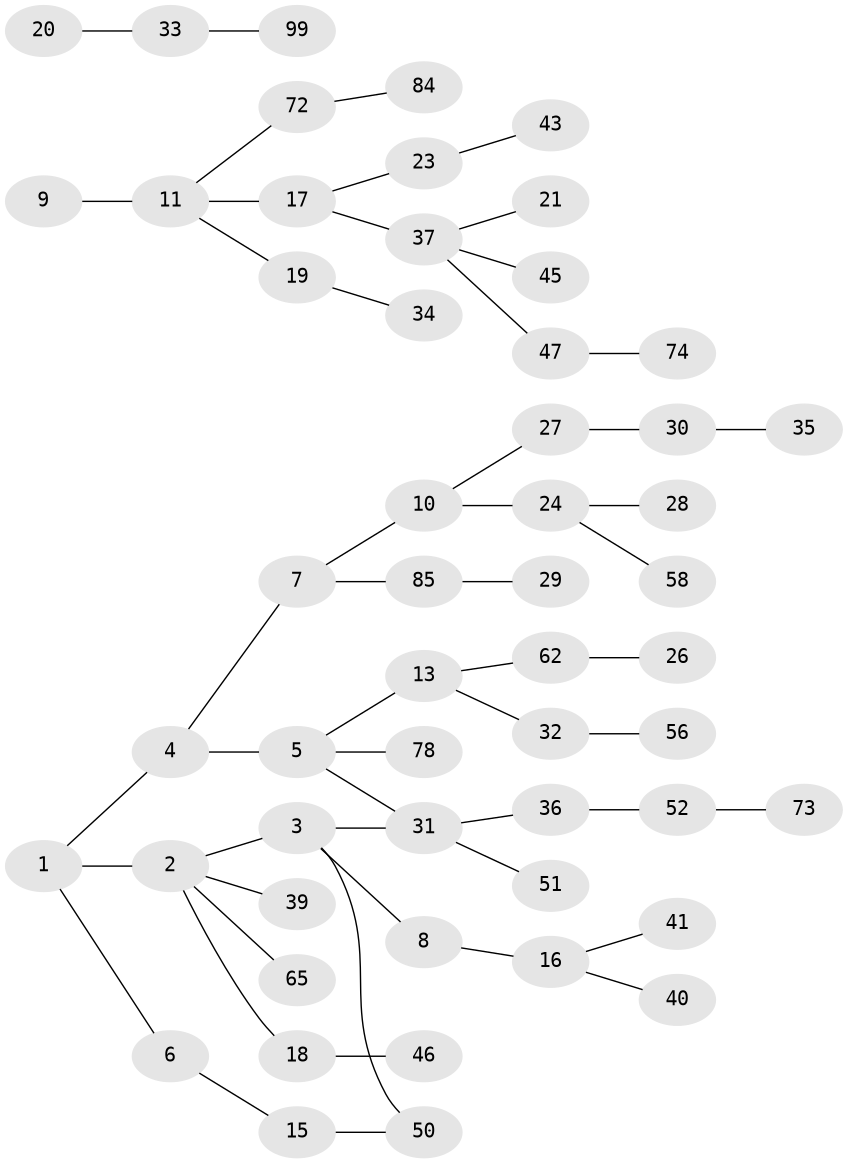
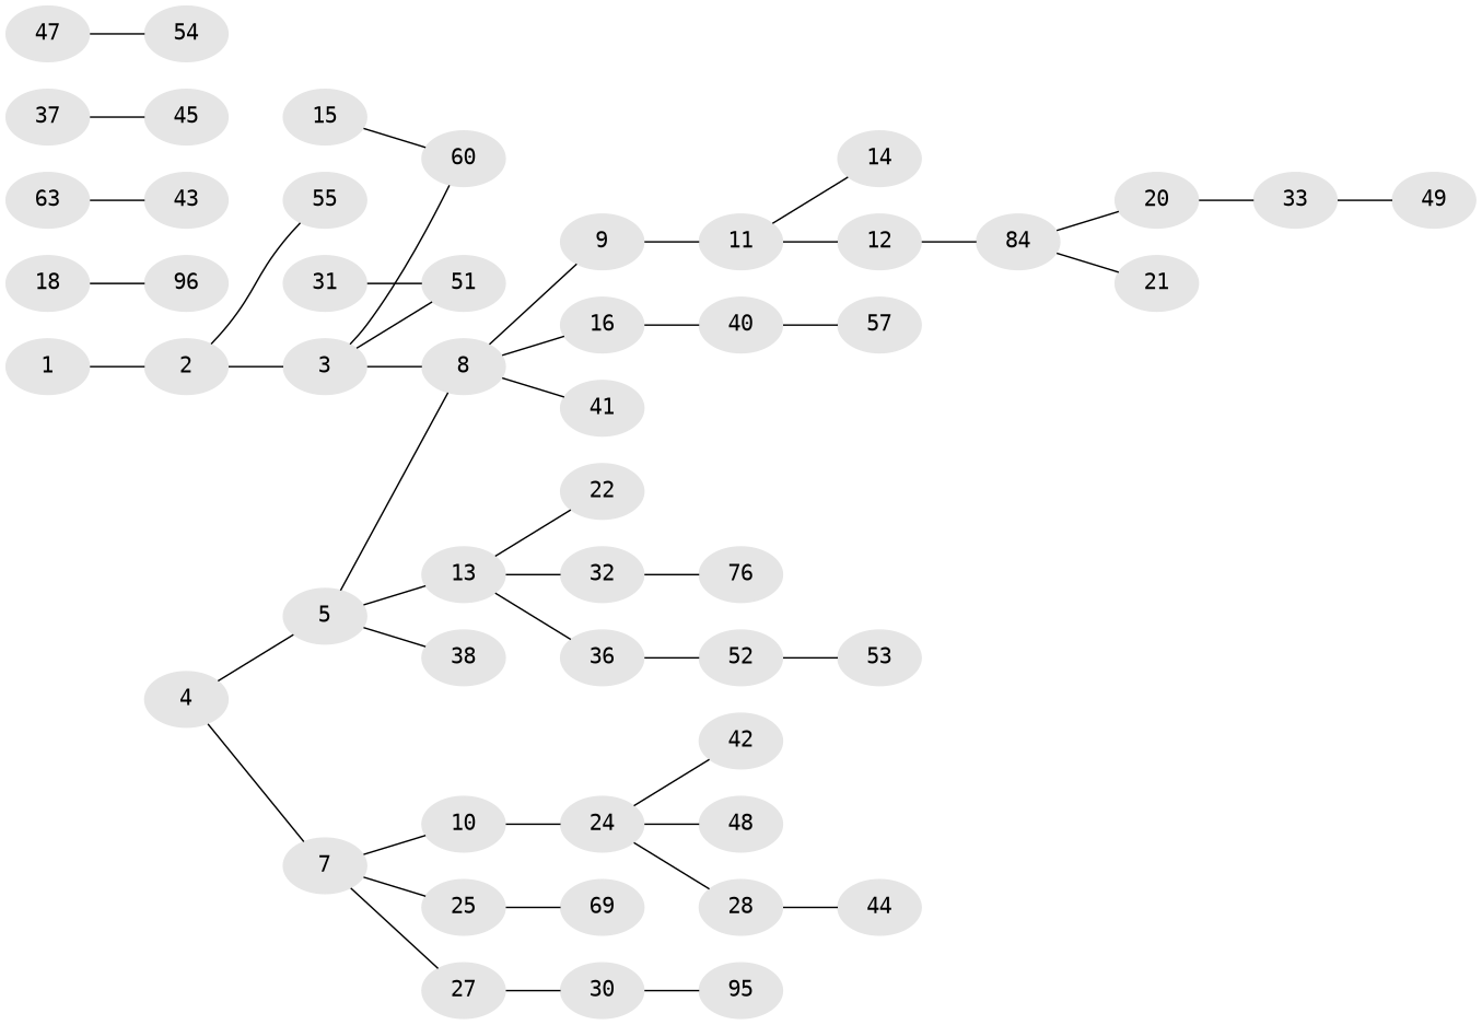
  graph {
    fontname="DejaVu Sans Mono"
    rankdir=LR
    node [color=gray90 fontname="DejaVu Sans Mono" style=filled]
    edge [fontname="DejaVu Sans Mono" weight=1.0]
    1
    2
    4
-   6
    3
    18
-   39
-   55 [label=65]
+   55
    5
    7
    15
    8
    31
-   50
-   46
+   50 [label=60]
+   46 [label=96]
    9
    16
    41
    51
    13
-   38 [label=78]
+   38
    10
-   25 [label=85]
+   25
    27
-   22 [label=62]
+   22
    32
    36
    24
-   29
+   29 [label=69]
    30
    11
    40
-   12 [label=72]
-   17
-   19
+   12
+   19 [label=14]
    28
-   48 [label=58]
+   42
+   48
    n39 [label=84]
-   23
+   23 [label=63]
    37
-   34
    20
    21
-   26
-   56
+   56 [label=76]
    52
    33
+   57
    43
    45
    47
-   49 [label=99]
-   35
-   53 [label=73]
-   54 [label=74]
+   49
+   44
+   35 [label=95]
+   53
+   54
    1 -- 2
-   1 -- 4
-   1 -- 6
    2 -- 3 [weight=3.0]
-   2 -- 18
-   2 -- 39
    2 -- 55
    4 -- 5
    4 -- 7
-   6 -- 15
    3 -- 8
-   3 -- 31
+   3 -- 51
    3 -- 50
    18 -- 46
-   5 -- 31
+   5 -- 8
    5 -- 13
    5 -- 38
    7 -- 10
    7 -- 25
-   10 -- 27
+   7 -- 27
    15 -- 50
+   8 -- 9
    8 -- 16
-   16 -- 41
+   8 -- 41
    31 -- 51
    9 -- 11
    16 -- 40
    13 -- 22
    13 -- 32
-   31 -- 36
+   13 -- 36
    10 -- 24 [weight=2.0]
    25 -- 29
    27 -- 30 [weight=2.0]
-   22 -- 26 [weight=2.0]
    32 -- 56
    36 -- 52
    24 -- 28
+   24 -- 42
    24 -- 48
    30 -- 35
    11 -- 12
-   11 -- 17
    11 -- 19
+   40 -- 57
    12 -- n39
-   17 -- 23
-   17 -- 37
-   19 -- 34
-   37 -- 21
+   28 -- 44
+   n39 -- 20
+   n39 -- 21
    23 -- 43
    37 -- 45
-   37 -- 47
    20 -- 33
    52 -- 53
    33 -- 49
    47 -- 54
  }
